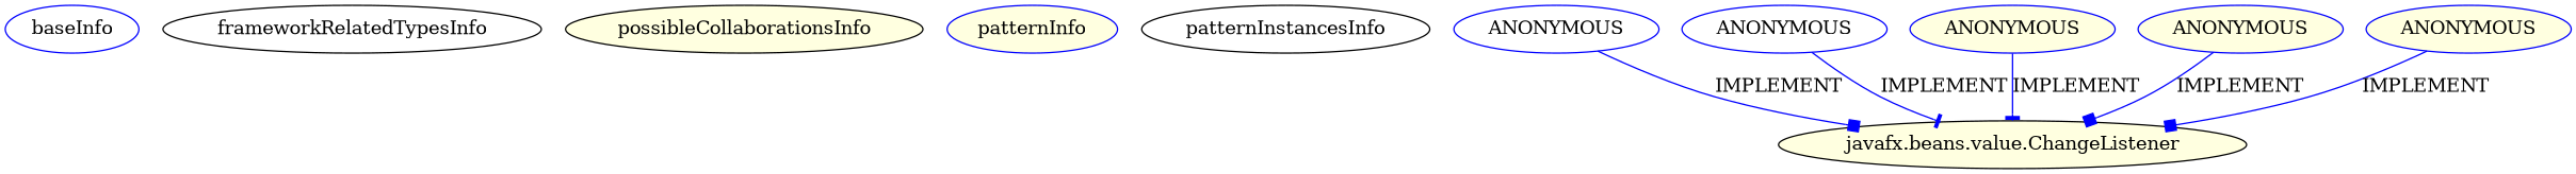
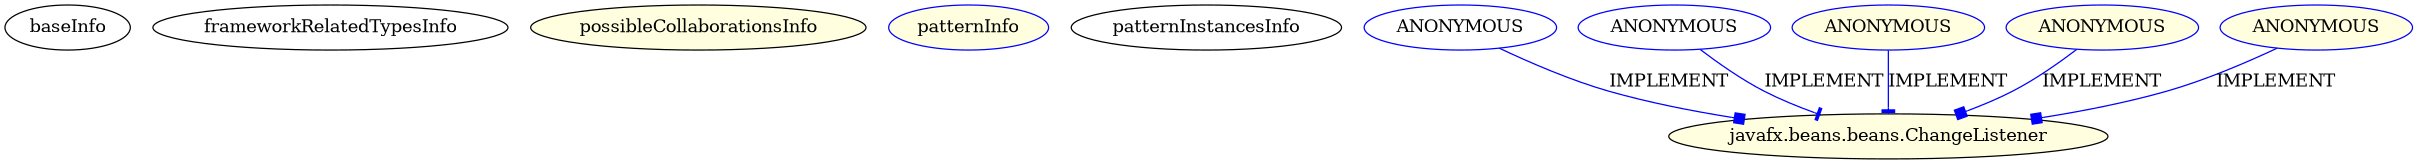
  digraph {
    node [fillcolor=lightyellow style=filled color=blue isFrameworkType=false]
    edge [arrowhead=box color=blue]
-   baseInfo [category=pattern fillcolor=white graphId=156 isAnonymous=false possibleRelation=false isFrameworkType=""]
+   baseInfo [category=pattern fillcolor=white graphId=156 isAnonymous=false possibleRelation=false color="" isFrameworkType=""]
    frameworkRelatedTypesInfo [fillcolor=white color="" isFrameworkType=""]
    possibleCollaborationsInfo [color="" isFrameworkType=""]
    patternInfo [frequency=11.0 patternRootClient=null isFrameworkType=""]
    patternInstancesInfo [0="markosankovic-CP1401901_BUCKeUSBAccessory~/markosankovic-CP1401901_BUCKeUSBAccessory/CP1401901_BUCKeUSBAccessory-master/src/main/java/com/synapticon/buckeusbaccessory/FXMLController.java~FXMLController~3534" 1="Totenfluch-TPrivateChat-Client~/Totenfluch-TPrivateChat-Client/TPrivateChat-Client-master/TPvtChat-C/src/me/Totenfluch/pack/Main.java~Main~1483" 10="bianconejo-CEFX~/bianconejo-CEFX/CEFX-master/src/cefx/CECommandeController.java~CECommandeController~2084" 2="hock323-eventManager~/hock323-eventManager/EventManager-master/src/eventManager/controller/pokerTournament/TournamentController.java~TournamentController~3009" 3="hock323-eventManager~/hock323-eventManager/EventManager-master/src/eventManager/controller/pokerTournament/FormatController.java~FormatController~2993" 4="if12b051-SWP_Paint~/if12b051-SWP_Paint/SWP_Paint-master/SWP_Paint/src/gui/MainController.java~MainController~3089" 5="gossipgirls-spacetraders~/gossipgirls-spacetraders/spacetraders-master/src/spacetraders/NewGameController.java~NewGameController~2775" 6="nablex-jfx-control-date~/nablex-jfx-control-date/jfx-control-date-master/src/main/java/be/nabu/jfx/control/date/DatePicker.java~DatePicker~3721" 7="bianconejo-CEFX~/bianconejo-CEFX/CEFX-master/src/cefx/CEPrincipalController.java~CEPrincipalController~2114" 8="amau-classifier~/amau-classifier/classifier-master/src/main/java/me/data/DataController.java~DataController~1800" 9="didygo-gce-display~/didygo-gce-display/gce-display-master/src/proto1/DashBoard.java~DashBoard~2407" fillcolor=white color="" isFrameworkType=""]
-   n6 [label="javafx.beans.value.ChangeListener" vertexType=FRAMEWORK_INTERFACE_TYPE color=""]
+   n6 [label="javafx.beans.beans.ChangeListener" vertexType=FRAMEWORK_INTERFACE_TYPE color=""]
    n7 [fillcolor=white label=ANONYMOUS vertexType=REFERENCE_ANONYMOUS_DECLARATION]
    n8 [fillcolor=white label=ANONYMOUS vertexType=REFERENCE_ANONYMOUS_DECLARATION]
    n9 [label=ANONYMOUS vertexType=REFERENCE_ANONYMOUS_DECLARATION]
    n10 [label=ANONYMOUS vertexType=REFERENCE_ANONYMOUS_DECLARATION]
    n11 [label=ANONYMOUS vertexType=REFERENCE_ANONYMOUS_DECLARATION]
    n7 -> n6 [label=IMPLEMENT]
    n8 -> n6 [arrowhead=tee label=IMPLEMENT]
    n9 -> n6 [arrowhead=tee label=IMPLEMENT]
    n10 -> n6 [label=IMPLEMENT]
    n11 -> n6 [label=IMPLEMENT]
  }
